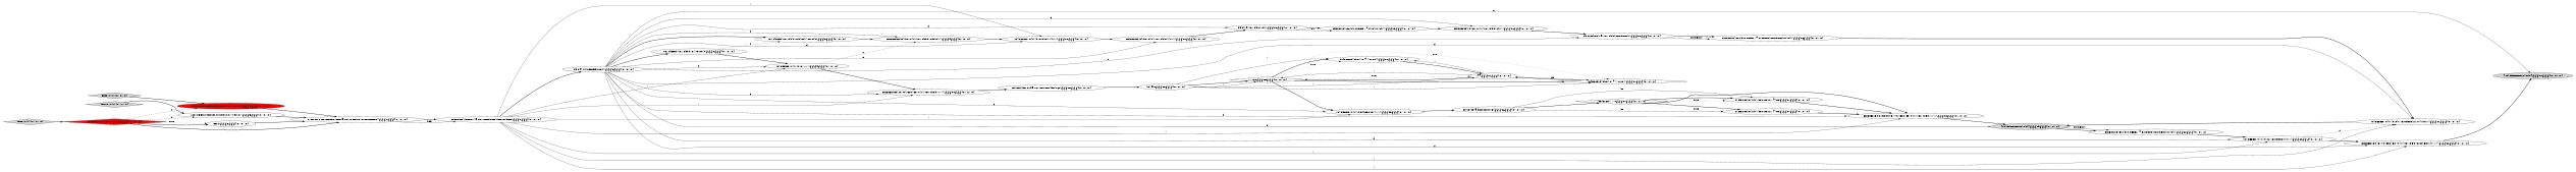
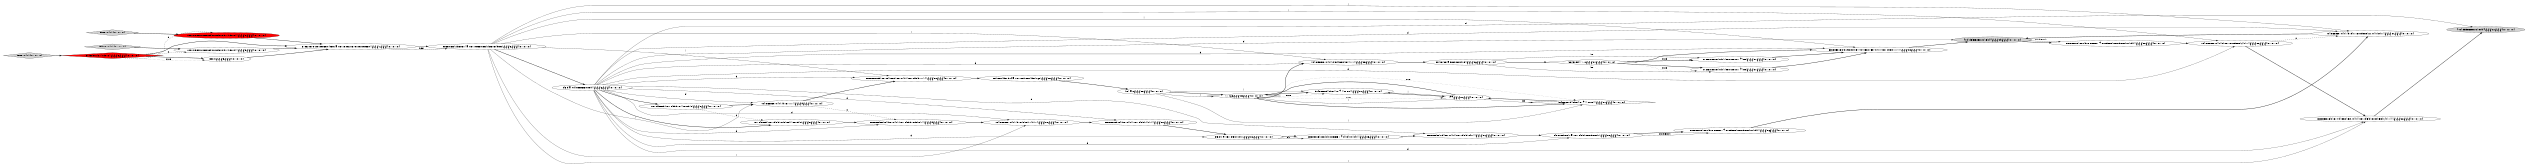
  digraph {
    fontname="DejaVu Sans"
    rankdir=LR
    node [fillcolor=white fontname="DejaVu Sans" shape=ellipse style=filled]
    edge [fontname="DejaVu Sans" style=bold]
    n1 [label="return@@@3@@@['1', '0', '0']"]
    n2 [label="ByteArrayOutputStream baos = new ByteArrayOutputStream()@@@4@@@['1', '1', '1']"]
    n3 [label="StreamTaskListener l = new StreamTaskListener(baos)@@@5@@@['1', '1', '1']"]
    n4 [label="assertTrue(Util.isSymlink(new File(d,\"link\")))@@@11@@@['0', '0', '1']"]
    n5 [label="File dir = new File(d,\"dir\")@@@12@@@['0', '0', '1']"]
    n6 [label="assertTrue(\"Couldn't create \" + dir,dir.mkdir())@@@13@@@['0', '0', '1']"]
    n7 [label="int i = 0@@@12@@@['1', '1', '0']"]
    n8 [label="i < 768@@@13@@@['1', '1', '0']" shape=diamond]
    n9 [label="buf.append((char)('0' + (i % 10)))@@@14@@@['1', '0', '0']"]
    n10 [label="i++@@@14@@@['1', '1', '0']"]
    n11 [label="buf.append((char)('0' + (i % 10)))@@@14@@@['0', '1', '0']" shape=diamond]
    n12 [label="Util.createSymlink(d,buf.toString(),\"x\",l)@@@15@@@['1', '1', '0']"]
    n13 [label="log.length() > 0@@@17@@@['1', '1', '0']" shape=diamond]
    n14 [label="System.err.println(\"log output: \" + log)@@@17@@@['1', '0', '0']"]
    n15 [label="assertEquals(buf.toString(),Util.resolveSymlink(new File(d,\"x\"),l))@@@18@@@['1', '1', '0']"]
    n16 [label="System.err.println(\"log output: \" + log)@@@17@@@['0', '1', '0']"]
    n17 [fillcolor=lightgray label="{Util.deleteRecursive(d)}@@@19@@@['1', '1', '1']"]
    n18 [label="new FilePath(new File(d,\"original\")).touch(0)@@@8@@@['0', '0', '1']"]
    n19 [label="assertFalse(Util.isSymlink(new File(d,\"original\")))@@@9@@@['0', '0', '1']"]
    n20 [label="Util.createSymlink(d,\"original\",\"link\",l)@@@10@@@['0', '0', '1']"]
    n21 [label="File d = Util.createTempDir()@@@6@@@['1', '1', '1']"]
    n22 [label="assertEquals(\"a\",Util.resolveSymlink(new File(d,\"x\"),l))@@@10@@@['1', '1', '0']"]
    n23 [label="Util.createSymlink(d,\"a\",\"anotherDir/link\",l)@@@21@@@['1', '1', '0']"]
    n24 [label="Util.createSymlink(d,\"dir\",\"anotherDir/symlinkDir\",l)@@@17@@@['0', '0', '1']"]
    n25 [label="Util.createSymlink(d,\"a\",\"x\",l)@@@9@@@['1', '1', '0']"]
    n26 [label="assertEquals(\"a\",Util.resolveSymlink(new File(d,\"anotherDir/link\"),l))@@@22@@@['1', '1', '0']"]
    n27 [label="File anotherDir = new File(d,\"anotherDir\")@@@15@@@['0', '0', '1']"]
    n28 [label="assertFalse(Util.isSymlink(new File(d,\"dir\")))@@@14@@@['0', '0', '1']"]
    n29 [label="new FilePath(new File(d,\"a\")).touch(0)@@@8@@@['1', '1', '0']"]
    n30 [fillcolor=lightgray label="{Util.deleteRecursive(d)}@@@24@@@['1', '1', '0']"]
    n31 [label="StringBuilder buf = new StringBuilder(768)@@@11@@@['1', '1', '0']"]
    n32 [label="String log = baos.toString()@@@16@@@['1', '1', '0']"]
    n33 [label="Assume.assumeTrue(!Functions.isWindows())@@@3@@@['0', '0', '1']"]
    n34 [label="assertTrue(\"Couldn't create \" + anotherDir,anotherDir.mkdir())@@@20@@@['1', '1', '0']"]
    n35 [label="assertTrue(\"Couldn't create \" + anotherDir,anotherDir.mkdir())@@@16@@@['0', '0', '1']"]
    n36 [fillcolor=lightgray label="testSymlink['0', '1', '0']" shape=diamond]
    n37 [fillcolor=red label="Assume.assumeTrue(!Functions.isWindows())@@@3@@@['0', '1', '0']"]
    n38 [fillcolor=lightgray label="testSymlink['1', '0', '0']" shape=diamond]
    n39 [fillcolor=red label="Functions.isWindows()@@@3@@@['1', '0', '0']" shape=diamond]
    n40 [fillcolor=lightgray label="testIsSymlink['0', '0', '1']" shape=diamond]
    n1 -> n2
    n2 -> n3
    n2 -> n3 [label=baos style=solid]
    n3 -> n12 [label=l style=solid]
    n3 -> n15 [label=l style=solid]
    n3 -> n20 [label=l style=solid]
    n3 -> n21
    n3 -> n22 [label=l style=solid]
    n3 -> n23 [label=l style=solid]
    n3 -> n24 [label=l style=solid]
    n3 -> n25 [label=l style=solid]
    n3 -> n26 [label=l style=solid]
    n4 -> n5
    n5 -> n6 [label=dir style=solid]
    n5 -> n6
    n6 -> n28
    n7 -> n8
    n7 -> n8 [label=i style=solid]
    n7 -> n9 [label=i style=solid]
-   n7 -> n10 [label=i style=solid]
    n7 -> n11 [label=i style=solid]
    n8 -> n9
    n8 -> n9 [label=true style=dotted]
    n8 -> n10 [label=true style=dotted]
    n8 -> n11 [label=true style=dotted]
    n8 -> n11
    n8 -> n12
    n9 -> n10
    n10 -> n8 [label=i style=solid]
    n10 -> n8
    n10 -> n9 [label=i style=solid]
    n10 -> n11 [label=log style=solid]
    n11 -> n10
    n12 -> n32
    n13 -> n14
    n13 -> n14 [label=true style=dotted]
    n13 -> n15
    n13 -> n16
    n13 -> n16 [label=true style=dotted]
    n14 -> n15
    n15 -> n17
    n16 -> n15
    n17 -> n34
    n17 -> n34 [label=anotherDir style=solid]
    n18 -> n19
    n19 -> n20
    n20 -> n4
    n21 -> n4 [label=d style=solid]
    n21 -> n5 [label=d style=solid]
    n21 -> n12 [label=d style=solid]
    n21 -> n15 [label=d style=solid]
    n21 -> n17 [label=d style=solid]
    n21 -> n18
    n21 -> n19 [label=d style=solid]
    n21 -> n20 [label=d style=solid]
    n21 -> n22 [label=d style=solid]
    n21 -> n23 [label=d style=solid]
    n21 -> n24 [label=d style=solid]
    n21 -> n25 [label=d style=solid]
    n21 -> n26 [label=d style=solid]
    n21 -> n27 [label=d style=solid]
    n21 -> n28 [label=d style=solid]
    n21 -> n29
    n21 -> n30 [label=d style=solid]
    n22 -> n31
    n23 -> n24 [label=0 style=dashed]
    n23 -> n26
    n24 -> n17
    n25 -> n19 [label=0 style=dashed]
    n25 -> n22
    n26 -> n30
    n27 -> n35 [label=anotherDir style=solid]
    n27 -> n35
    n28 -> n27
    n29 -> n18 [label=0 style=dashed]
    n29 -> n25
    n31 -> n7
    n32 -> n13
    n32 -> n14 [label=log style=solid]
    n32 -> n16 [label=log style=solid]
    n33 -> n2
    n34 -> n23
    n35 -> n24
    n36 -> n37
    n37 -> n2
    n38 -> n39
    n39 -> n1
    n39 -> n1 [label=true style=dotted]
    n39 -> n2
    n39 -> n33 [label=0 style=dashed]
    n39 -> n37 [label=0 style=dashed]
    n40 -> n33
  }
